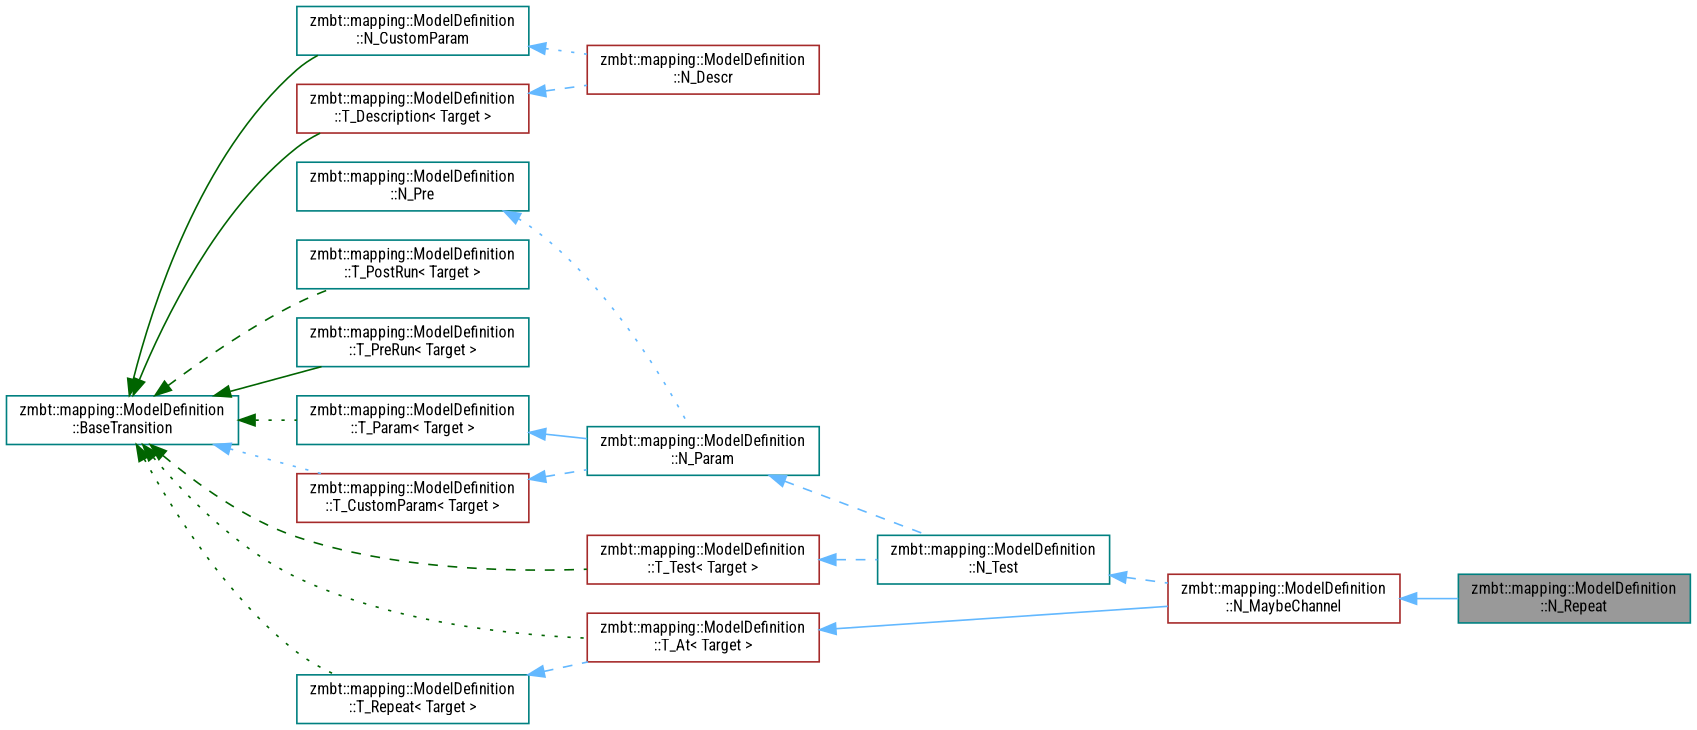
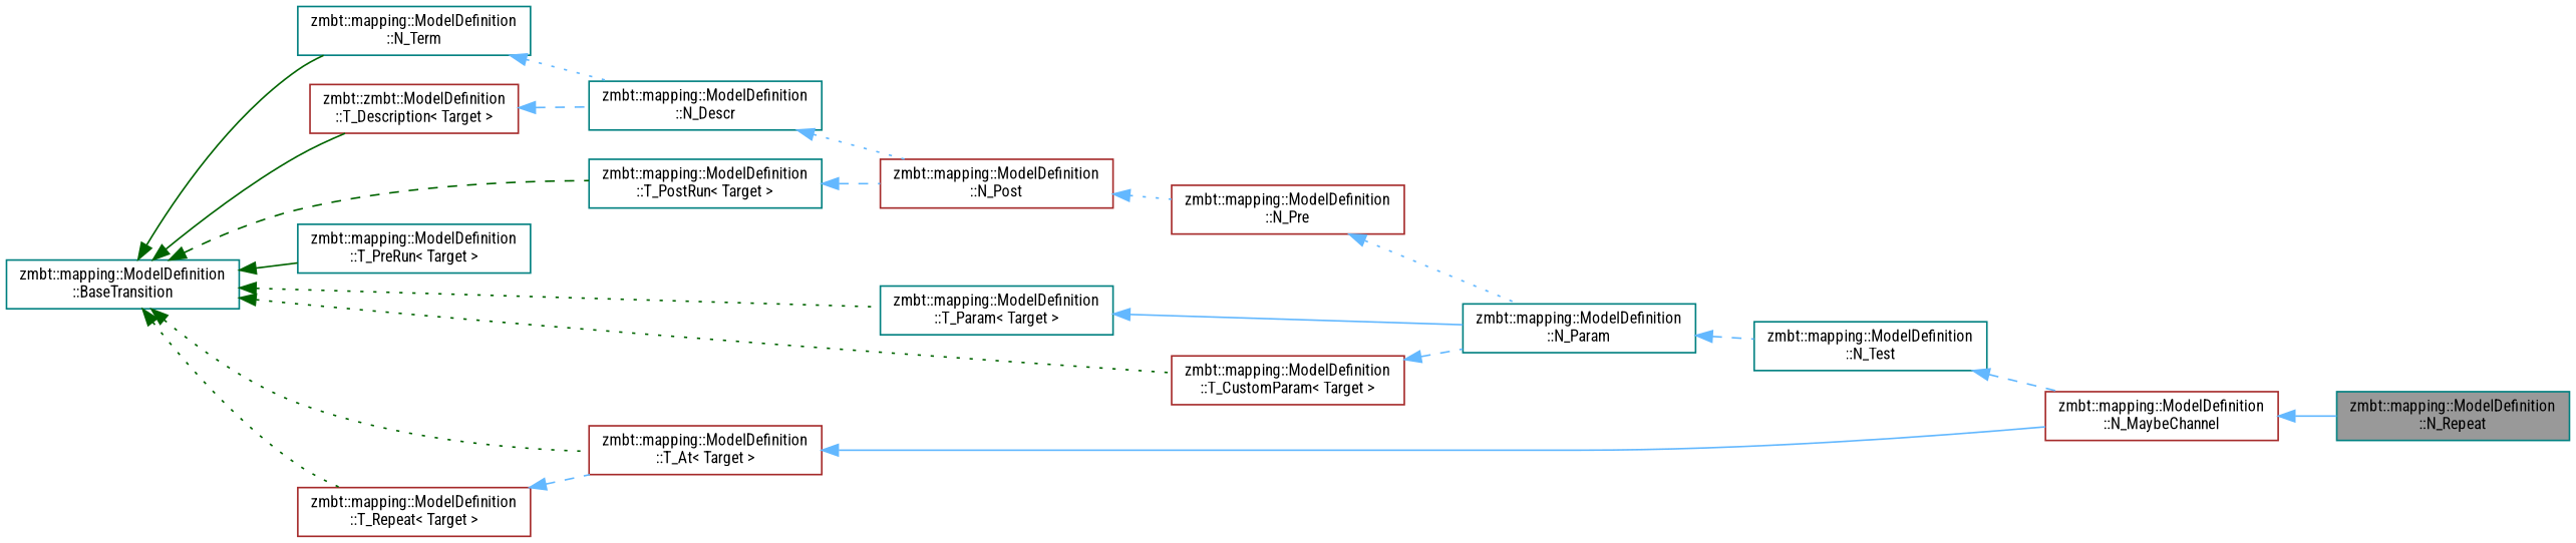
  digraph {
    fontname="Roboto Condensed"
    rankdir=LR
    node [color=teal fillcolor=white fontname="Roboto Condensed" fontsize=10 shape=box style=filled]
    edge [color=steelblue1 dir=back fontname="Roboto Condensed" fontsize=10 labelfontname=Helvetica labelfontsize=10 style=dashed]
    n1 [fillcolor=grey60 fontcolor=black height=0.2 label="zmbt::mapping::ModelDefinition\l::N_Repeat" width=0.4]
    n2 [color=brown height=0.2 label="zmbt::mapping::ModelDefinition\l::N_MaybeChannel" width=0.4]
    n3 [height=0.2 label="zmbt::mapping::ModelDefinition\l::N_Test" width=0.4]
    n4 [height=0.2 label="zmbt::mapping::ModelDefinition\l::N_Param" width=0.4]
-   n5 [height=0.2 label="zmbt::mapping::ModelDefinition\l::N_Pre" width=0.4]
-   n7 [color=brown height=0.2 label="zmbt::mapping::ModelDefinition\l::N_Descr" width=0.4]
-   n8 [height=0.2 label="zmbt::mapping::ModelDefinition\l::N_CustomParam" width=0.4]
+   n5 [color=brown height=0.2 label="zmbt::mapping::ModelDefinition\l::N_Pre" width=0.4]
+   n6 [color=brown height=0.2 label="zmbt::mapping::ModelDefinition\l::N_Post" width=0.4]
+   n7 [height=0.2 label="zmbt::mapping::ModelDefinition\l::N_Descr" width=0.4]
+   n8 [height=0.2 label="zmbt::mapping::ModelDefinition\l::N_Term" width=0.4]
    n9 [height=0.2 label="zmbt::mapping::ModelDefinition\l::BaseTransition" width=0.4]
-   n10 [color=brown height=0.2 label="zmbt::mapping::ModelDefinition\l::T_Description\< Target \>" width=0.4]
+   n10 [color=brown height=0.2 label="zmbt::zmbt::ModelDefinition\l::T_Description\< Target \>" width=0.4]
    n11 [height=0.2 label="zmbt::mapping::ModelDefinition\l::T_PostRun\< Target \>" width=0.4]
    n12 [height=0.2 label="zmbt::mapping::ModelDefinition\l::T_PreRun\< Target \>" width=0.4]
    n13 [height=0.2 label="zmbt::mapping::ModelDefinition\l::T_Param\< Target \>" width=0.4]
    n14 [color=brown height=0.2 label="zmbt::mapping::ModelDefinition\l::T_CustomParam\< Target \>" width=0.4]
-   n15 [color=brown height=0.2 label="zmbt::mapping::ModelDefinition\l::T_Test\< Target \>" width=0.4]
    n16 [color=brown height=0.2 label="zmbt::mapping::ModelDefinition\l::T_At\< Target \>" width=0.4]
-   n17 [height=0.2 label="zmbt::mapping::ModelDefinition\l::T_Repeat\< Target \>" width=0.4]
+   n17 [color=brown height=0.2 label="zmbt::mapping::ModelDefinition\l::T_Repeat\< Target \>" width=0.4]
    n2 -> n1 [style=solid]
    n3 -> n2
    n4 -> n3
    n5 -> n4 [style=dotted]
+   n6 -> n5 [style=dotted]
+   n7 -> n6 [style=dotted]
    n8 -> n7 [style=dotted]
    n9 -> n8 [color=darkgreen style=solid]
    n9 -> n10 [color=darkgreen style=solid]
    n9 -> n11 [color=darkgreen]
    n9 -> n12 [color=darkgreen style=solid]
    n9 -> n13 [color=darkgreen style=dotted]
-   n9 -> n14 [style=dotted]
-   n9 -> n15 [color=darkgreen]
+   n9 -> n14 [color=darkgreen style=dotted]
    n9 -> n16 [color=darkgreen style=dotted]
    n9 -> n17 [color=darkgreen style=dotted]
    n10 -> n7
+   n11 -> n6
    n13 -> n4 [style=solid]
    n14 -> n4
-   n15 -> n3
    n16 -> n2 [style=solid]
    n17 -> n16
  }
